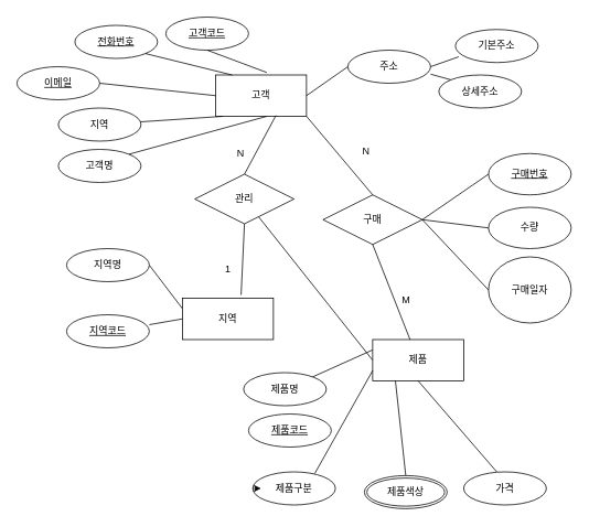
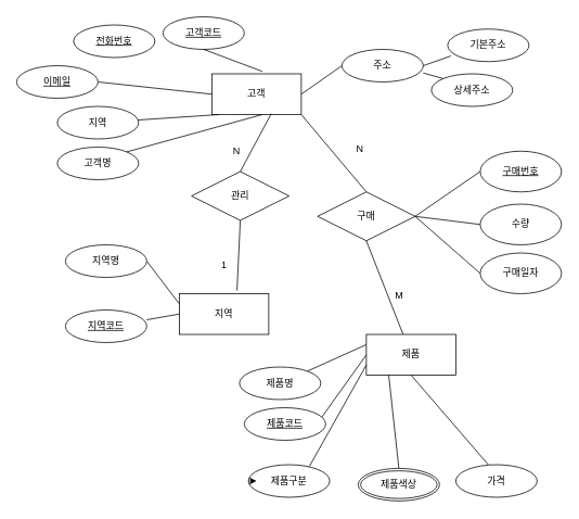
  <mxCell id="0" />
  <mxCell id="1" parent="0" />
  <mxCell id="2" value="고객" style="whiteSpace=wrap;html=1;align=center;" vertex="1" parent="1"><mxGeometry x="260" y="90" width="110" height="50" as="geometry" /></mxCell>
  <mxCell id="3" value="&lt;u&gt;고객코드&lt;/u&gt;" style="ellipse;whiteSpace=wrap;html=1;align=center;" vertex="1" parent="1"><mxGeometry x="200" y="20" width="100" height="40" as="geometry" /></mxCell>
  <mxCell id="4" value="고객명" style="ellipse;whiteSpace=wrap;html=1;align=center;" vertex="1" parent="1"><mxGeometry x="70" y="180" width="100" height="40" as="geometry" /></mxCell>
  <mxCell id="5" value="" style="endArrow=none;html=1;rounded=0;exitX=0;exitY=0.25;exitDx=0;exitDy=0;entryX=1;entryY=0.5;entryDx=0;entryDy=0;" edge="1" parent="1" source="21" target="22"><mxGeometry relative="1" as="geometry"><mxPoint x="10" y="250" as="sourcePoint" /><mxPoint x="170" y="280" as="targetPoint" /></mxGeometry></mxCell>
  <mxCell id="6" value="" style="endArrow=none;html=1;rounded=0;entryX=0.5;entryY=1;entryDx=0;entryDy=0;exitX=0.564;exitY=-0.06;exitDx=0;exitDy=0;exitPerimeter=0;" edge="1" parent="1" source="2" target="3"><mxGeometry relative="1" as="geometry"><mxPoint x="20" y="250" as="sourcePoint" /><mxPoint x="20" y="290" as="targetPoint" /></mxGeometry></mxCell>
  <mxCell id="7" value="&lt;u&gt;전화번호&lt;/u&gt;" style="ellipse;whiteSpace=wrap;html=1;align=center;" vertex="1" parent="1"><mxGeometry x="90" y="30" width="100" height="40" as="geometry" /></mxCell>
  <mxCell id="8" value="&lt;u&gt;이메일&lt;/u&gt;" style="ellipse;whiteSpace=wrap;html=1;align=center;" vertex="1" parent="1"><mxGeometry x="20" y="80" width="100" height="40" as="geometry" /></mxCell>
  <mxCell id="9" value="주소" style="ellipse;whiteSpace=wrap;html=1;align=center;" vertex="1" parent="1"><mxGeometry x="420" y="60" width="100" height="40" as="geometry" /></mxCell>
- <mxCell id="10" value="" style="endArrow=none;html=1;rounded=0;exitX=1;exitY=1;exitDx=0;exitDy=0;entryX=0.182;entryY=0;entryDx=0;entryDy=0;entryPerimeter=0;" edge="1" parent="1" source="7" target="2"><mxGeometry relative="1" as="geometry"><mxPoint x="320" y="390" as="sourcePoint" /><mxPoint x="270" y="320" as="targetPoint" /></mxGeometry></mxCell>
  <mxCell id="11" value="" style="endArrow=none;html=1;rounded=0;exitX=1;exitY=0.5;exitDx=0;exitDy=0;entryX=0;entryY=0.5;entryDx=0;entryDy=0;" edge="1" parent="1" source="8" target="2"><mxGeometry relative="1" as="geometry"><mxPoint x="330" y="400" as="sourcePoint" /><mxPoint x="250" y="360" as="targetPoint" /></mxGeometry></mxCell>
  <mxCell id="12" value="" style="endArrow=none;html=1;rounded=0;exitX=1;exitY=0.725;exitDx=0;exitDy=0;exitPerimeter=0;entryX=0;entryY=0;entryDx=0;entryDy=0;" edge="1" parent="1" source="9" target="15"><mxGeometry relative="1" as="geometry"><mxPoint x="340" y="410" as="sourcePoint" /><mxPoint x="480" y="430" as="targetPoint" /></mxGeometry></mxCell>
  <mxCell id="13" value="" style="endArrow=none;html=1;rounded=0;entryX=0;entryY=0.5;entryDx=0;entryDy=0;exitX=1;exitY=0.5;exitDx=0;exitDy=0;" edge="1" parent="1" source="2" target="9"><mxGeometry relative="1" as="geometry"><mxPoint x="350" y="420" as="sourcePoint" /><mxPoint x="360" y="490" as="targetPoint" /></mxGeometry></mxCell>
  <mxCell id="14" value="" style="endArrow=none;html=1;rounded=0;exitX=1;exitY=0.5;exitDx=0;exitDy=0;entryX=0.04;entryY=0.825;entryDx=0;entryDy=0;entryPerimeter=0;" edge="1" parent="1" source="9" target="16"><mxGeometry relative="1" as="geometry"><mxPoint x="360" y="430" as="sourcePoint" /><mxPoint x="580" y="370" as="targetPoint" /></mxGeometry></mxCell>
  <mxCell id="15" value="상세주소" style="ellipse;whiteSpace=wrap;html=1;align=center;" vertex="1" parent="1"><mxGeometry x="530" y="90" width="100" height="40" as="geometry" /></mxCell>
  <mxCell id="16" value="기본주소" style="ellipse;whiteSpace=wrap;html=1;align=center;" vertex="1" parent="1"><mxGeometry x="550" y="35" width="100" height="40" as="geometry" /></mxCell>
  <mxCell id="17" value="지역" style="ellipse;whiteSpace=wrap;html=1;align=center;" vertex="1" parent="1"><mxGeometry x="70" y="130" width="100" height="40" as="geometry" /></mxCell>
  <mxCell id="18" value="" style="endArrow=none;html=1;rounded=0;exitX=0.082;exitY=1;exitDx=0;exitDy=0;exitPerimeter=0;" edge="1" parent="1" source="2" target="17"><mxGeometry relative="1" as="geometry"><mxPoint x="320" y="390" as="sourcePoint" /><mxPoint x="330" y="460" as="targetPoint" /></mxGeometry></mxCell>
  <mxCell id="19" value="" style="endArrow=none;html=1;rounded=0;exitX=0.564;exitY=1;exitDx=0;exitDy=0;exitPerimeter=0;entryX=1;entryY=0;entryDx=0;entryDy=0;" edge="1" parent="1" source="2" target="4"><mxGeometry relative="1" as="geometry"><mxPoint x="320" y="150" as="sourcePoint" /><mxPoint x="180" y="320" as="targetPoint" /></mxGeometry></mxCell>
  <mxCell id="20" value="" style="endArrow=none;html=1;rounded=0;exitX=0;exitY=0.5;exitDx=0;exitDy=0;entryX=1;entryY=0.3;entryDx=0;entryDy=0;entryPerimeter=0;" edge="1" parent="1" source="21" target="23"><mxGeometry relative="1" as="geometry"><mxPoint x="330" y="160" as="sourcePoint" /><mxPoint x="160" y="340" as="targetPoint" /></mxGeometry></mxCell>
  <mxCell id="21" value="지역" style="whiteSpace=wrap;html=1;align=center;" vertex="1" parent="1"><mxGeometry x="220" y="360" width="110" height="50" as="geometry" /></mxCell>
  <mxCell id="22" value="지역명" style="ellipse;whiteSpace=wrap;html=1;align=center;" vertex="1" parent="1"><mxGeometry x="80" y="300" width="100" height="40" as="geometry" /></mxCell>
  <mxCell id="23" value="지역코드" style="ellipse;whiteSpace=wrap;html=1;align=center;fontStyle=4" vertex="1" parent="1"><mxGeometry x="80" y="380" width="100" height="40" as="geometry" /></mxCell>
  <mxCell id="24" value="" style="endArrow=none;html=1;rounded=0;exitX=0;exitY=0.25;exitDx=0;exitDy=0;" edge="1" parent="1" source="26" target="27"><mxGeometry relative="1" as="geometry"><mxPoint x="240" y="325" as="sourcePoint" /><mxPoint x="400" y="355" as="targetPoint" /></mxGeometry></mxCell>
- <mxCell id="25" value="" style="endArrow=none;html=1;rounded=0;exitX=0;exitY=0.5;exitDx=0;exitDy=0;" edge="1" parent="1" source="26" target="37"><mxGeometry relative="1" as="geometry"><mxPoint x="560" y="235" as="sourcePoint" /><mxPoint x="390" y="415" as="targetPoint" /></mxGeometry></mxCell>
+ <mxCell id="25" value="" style="endArrow=none;html=1;rounded=0;exitX=0;exitY=0.5;exitDx=0;exitDy=0;entryX=0.95;entryY=0.3;entryDx=0;entryDy=0;entryPerimeter=0;" edge="1" parent="1" source="26" target="28"><mxGeometry relative="1" as="geometry"><mxPoint x="560" y="235" as="sourcePoint" /><mxPoint x="390" y="415" as="targetPoint" /></mxGeometry></mxCell>
  <mxCell id="26" value="제품" style="whiteSpace=wrap;html=1;align=center;" vertex="1" parent="1"><mxGeometry x="450" y="410" width="110" height="50" as="geometry" /></mxCell>
  <mxCell id="27" value="제품명" style="ellipse;whiteSpace=wrap;html=1;align=center;" vertex="1" parent="1"><mxGeometry x="294" y="450" width="100" height="40" as="geometry" /></mxCell>
  <mxCell id="28" value="제품코드" style="ellipse;whiteSpace=wrap;html=1;align=center;fontStyle=4" vertex="1" parent="1"><mxGeometry x="300" y="500" width="100" height="40" as="geometry" /></mxCell>
  <mxCell id="29" value="제품구분" style="ellipse;whiteSpace=wrap;html=1;align=center;" vertex="1" parent="1"><mxGeometry x="305" y="570" width="100" height="40" as="geometry" /></mxCell>
  <mxCell id="30" value="" style="endArrow=none;html=1;rounded=0;exitX=0;exitY=0.75;exitDx=0;exitDy=0;entryX=0.75;entryY=0.05;entryDx=0;entryDy=0;entryPerimeter=0;" edge="1" parent="1" source="26" target="29"><mxGeometry relative="1" as="geometry"><mxPoint x="500" y="390" as="sourcePoint" /><mxPoint x="400" y="425" as="targetPoint" /></mxGeometry></mxCell>
  <mxCell id="31" value="제품색상" style="ellipse;shape=doubleEllipse;margin=3;whiteSpace=wrap;html=1;align=center;" vertex="1" parent="1"><mxGeometry x="440" y="574.5" width="100" height="40" as="geometry" /></mxCell>
  <mxCell id="32" value="" style="endArrow=none;html=1;rounded=0;entryX=0.5;entryY=0;entryDx=0;entryDy=0;exitX=0.25;exitY=1;exitDx=0;exitDy=0;" edge="1" parent="1" source="26" target="31"><mxGeometry relative="1" as="geometry"><mxPoint x="520" y="410" as="sourcePoint" /><mxPoint x="415" y="462" as="targetPoint" /></mxGeometry></mxCell>
  <mxCell id="33" style="edgeStyle=orthogonalEdgeStyle;rounded=0;orthogonalLoop=1;jettySize=auto;html=1;exitX=0;exitY=0.5;exitDx=0;exitDy=0;entryX=0.1;entryY=0.5;entryDx=0;entryDy=0;entryPerimeter=0;" edge="1" parent="1" source="29" target="29"><mxGeometry relative="1" as="geometry" /></mxCell>
  <mxCell id="34" value="가격" style="ellipse;whiteSpace=wrap;html=1;align=center;" vertex="1" parent="1"><mxGeometry x="560" y="570" width="100" height="40" as="geometry" /></mxCell>
  <mxCell id="35" value="" style="endArrow=none;html=1;rounded=0;entryX=0.4;entryY=0;entryDx=0;entryDy=0;exitX=0.5;exitY=1;exitDx=0;exitDy=0;entryPerimeter=0;" edge="1" parent="1" source="26" target="34"><mxGeometry relative="1" as="geometry"><mxPoint x="530" y="420" as="sourcePoint" /><mxPoint x="500" y="480" as="targetPoint" /></mxGeometry></mxCell>
  <mxCell id="36" value="" style="endArrow=none;html=1;rounded=0;exitX=0.664;exitY=0.98;exitDx=0;exitDy=0;exitPerimeter=0;entryX=0.5;entryY=0;entryDx=0;entryDy=0;" edge="1" parent="1" source="2" target="37"><mxGeometry relative="1" as="geometry"><mxPoint x="341" y="150" as="sourcePoint" /><mxPoint x="350" y="210" as="targetPoint" /></mxGeometry></mxCell>
  <mxCell id="37" value="관리" style="shape=rhombus;perimeter=rhombusPerimeter;whiteSpace=wrap;html=1;align=center;" vertex="1" parent="1"><mxGeometry x="235" y="210" width="120" height="60" as="geometry" /></mxCell>
  <mxCell id="38" value="" style="endArrow=none;html=1;rounded=0;exitX=0.5;exitY=1;exitDx=0;exitDy=0;entryX=0.645;entryY=-0.08;entryDx=0;entryDy=0;entryPerimeter=0;" edge="1" parent="1" source="37" target="21"><mxGeometry relative="1" as="geometry"><mxPoint x="362" y="150" as="sourcePoint" /><mxPoint x="360" y="220" as="targetPoint" /></mxGeometry></mxCell>
  <mxCell id="39" value="N" style="text;html=1;align=center;verticalAlign=middle;resizable=0;points=[];autosize=1;strokeColor=none;fillColor=none;" vertex="1" parent="1"><mxGeometry x="275" y="170" width="30" height="30" as="geometry" /></mxCell>
  <mxCell id="40" value="1" style="text;html=1;align=center;verticalAlign=middle;resizable=0;points=[];autosize=1;strokeColor=none;fillColor=none;" vertex="1" parent="1"><mxGeometry x="260" y="310" width="30" height="30" as="geometry" /></mxCell>
  <mxCell id="41" value="구매" style="shape=rhombus;perimeter=rhombusPerimeter;whiteSpace=wrap;html=1;align=center;" vertex="1" parent="1"><mxGeometry x="390" y="235" width="120" height="60" as="geometry" /></mxCell>
- <mxCell id="42" value="구매일자" style="ellipse;whiteSpace=wrap;html=1;align=center;" vertex="1" parent="1"><mxGeometry x="590" y="310" width="100" height="80" as="geometry" /></mxCell>
+ <mxCell id="42" value="구매일자" style="ellipse;whiteSpace=wrap;html=1;align=center;" vertex="1" parent="1"><mxGeometry x="590" y="310" width="100" height="50" as="geometry" /></mxCell>
  <mxCell id="43" value="수량" style="ellipse;whiteSpace=wrap;html=1;align=center;" vertex="1" parent="1"><mxGeometry x="590" y="250" width="100" height="50" as="geometry" /></mxCell>
  <mxCell id="44" value="구매번호" style="ellipse;whiteSpace=wrap;html=1;align=center;fontStyle=4" vertex="1" parent="1"><mxGeometry x="590" y="185" width="100" height="50" as="geometry" /></mxCell>
  <mxCell id="45" value="" style="endArrow=none;html=1;rounded=0;exitX=0;exitY=0.5;exitDx=0;exitDy=0;entryX=1;entryY=0.5;entryDx=0;entryDy=0;" edge="1" parent="1" source="44" target="41"><mxGeometry relative="1" as="geometry"><mxPoint x="270" y="385" as="sourcePoint" /><mxPoint x="190" y="402" as="targetPoint" /></mxGeometry></mxCell>
  <mxCell id="46" value="" style="endArrow=none;html=1;rounded=0;exitX=0;exitY=0.5;exitDx=0;exitDy=0;entryX=1;entryY=0.5;entryDx=0;entryDy=0;" edge="1" parent="1" source="42" target="41"><mxGeometry relative="1" as="geometry"><mxPoint x="280" y="395" as="sourcePoint" /><mxPoint x="200" y="412" as="targetPoint" /></mxGeometry></mxCell>
  <mxCell id="47" value="" style="endArrow=none;html=1;rounded=0;exitX=0;exitY=0.5;exitDx=0;exitDy=0;entryX=1;entryY=0.5;entryDx=0;entryDy=0;" edge="1" parent="1" source="43" target="41"><mxGeometry relative="1" as="geometry"><mxPoint x="290" y="405" as="sourcePoint" /><mxPoint x="210" y="422" as="targetPoint" /></mxGeometry></mxCell>
  <mxCell id="48" value="" style="endArrow=none;html=1;rounded=0;entryX=0.5;entryY=0;entryDx=0;entryDy=0;exitX=1;exitY=1;exitDx=0;exitDy=0;" edge="1" parent="1" source="2" target="41"><mxGeometry relative="1" as="geometry"><mxPoint x="380" y="150" as="sourcePoint" /><mxPoint x="440" y="125" as="targetPoint" /></mxGeometry></mxCell>
  <mxCell id="49" value="" style="endArrow=none;html=1;rounded=0;exitX=0.5;exitY=1;exitDx=0;exitDy=0;" edge="1" parent="1" source="41" target="26"><mxGeometry relative="1" as="geometry"><mxPoint x="390" y="135" as="sourcePoint" /><mxPoint x="450" y="135" as="targetPoint" /></mxGeometry></mxCell>
  <mxCell id="50" style="edgeStyle=orthogonalEdgeStyle;rounded=0;orthogonalLoop=1;jettySize=auto;html=1;exitX=0.5;exitY=1;exitDx=0;exitDy=0;" edge="1" parent="1" source="31" target="31"><mxGeometry relative="1" as="geometry" /></mxCell>
  <mxCell id="51" value="&amp;nbsp;N" style="text;html=1;align=center;verticalAlign=middle;resizable=0;points=[];autosize=1;strokeColor=none;fillColor=none;" vertex="1" parent="1"><mxGeometry x="420" y="168" width="40" height="30" as="geometry" /></mxCell>
  <mxCell id="52" value="M" style="text;html=1;align=center;verticalAlign=middle;resizable=0;points=[];autosize=1;strokeColor=none;fillColor=none;" vertex="1" parent="1"><mxGeometry x="475" y="348" width="30" height="30" as="geometry" /></mxCell>
